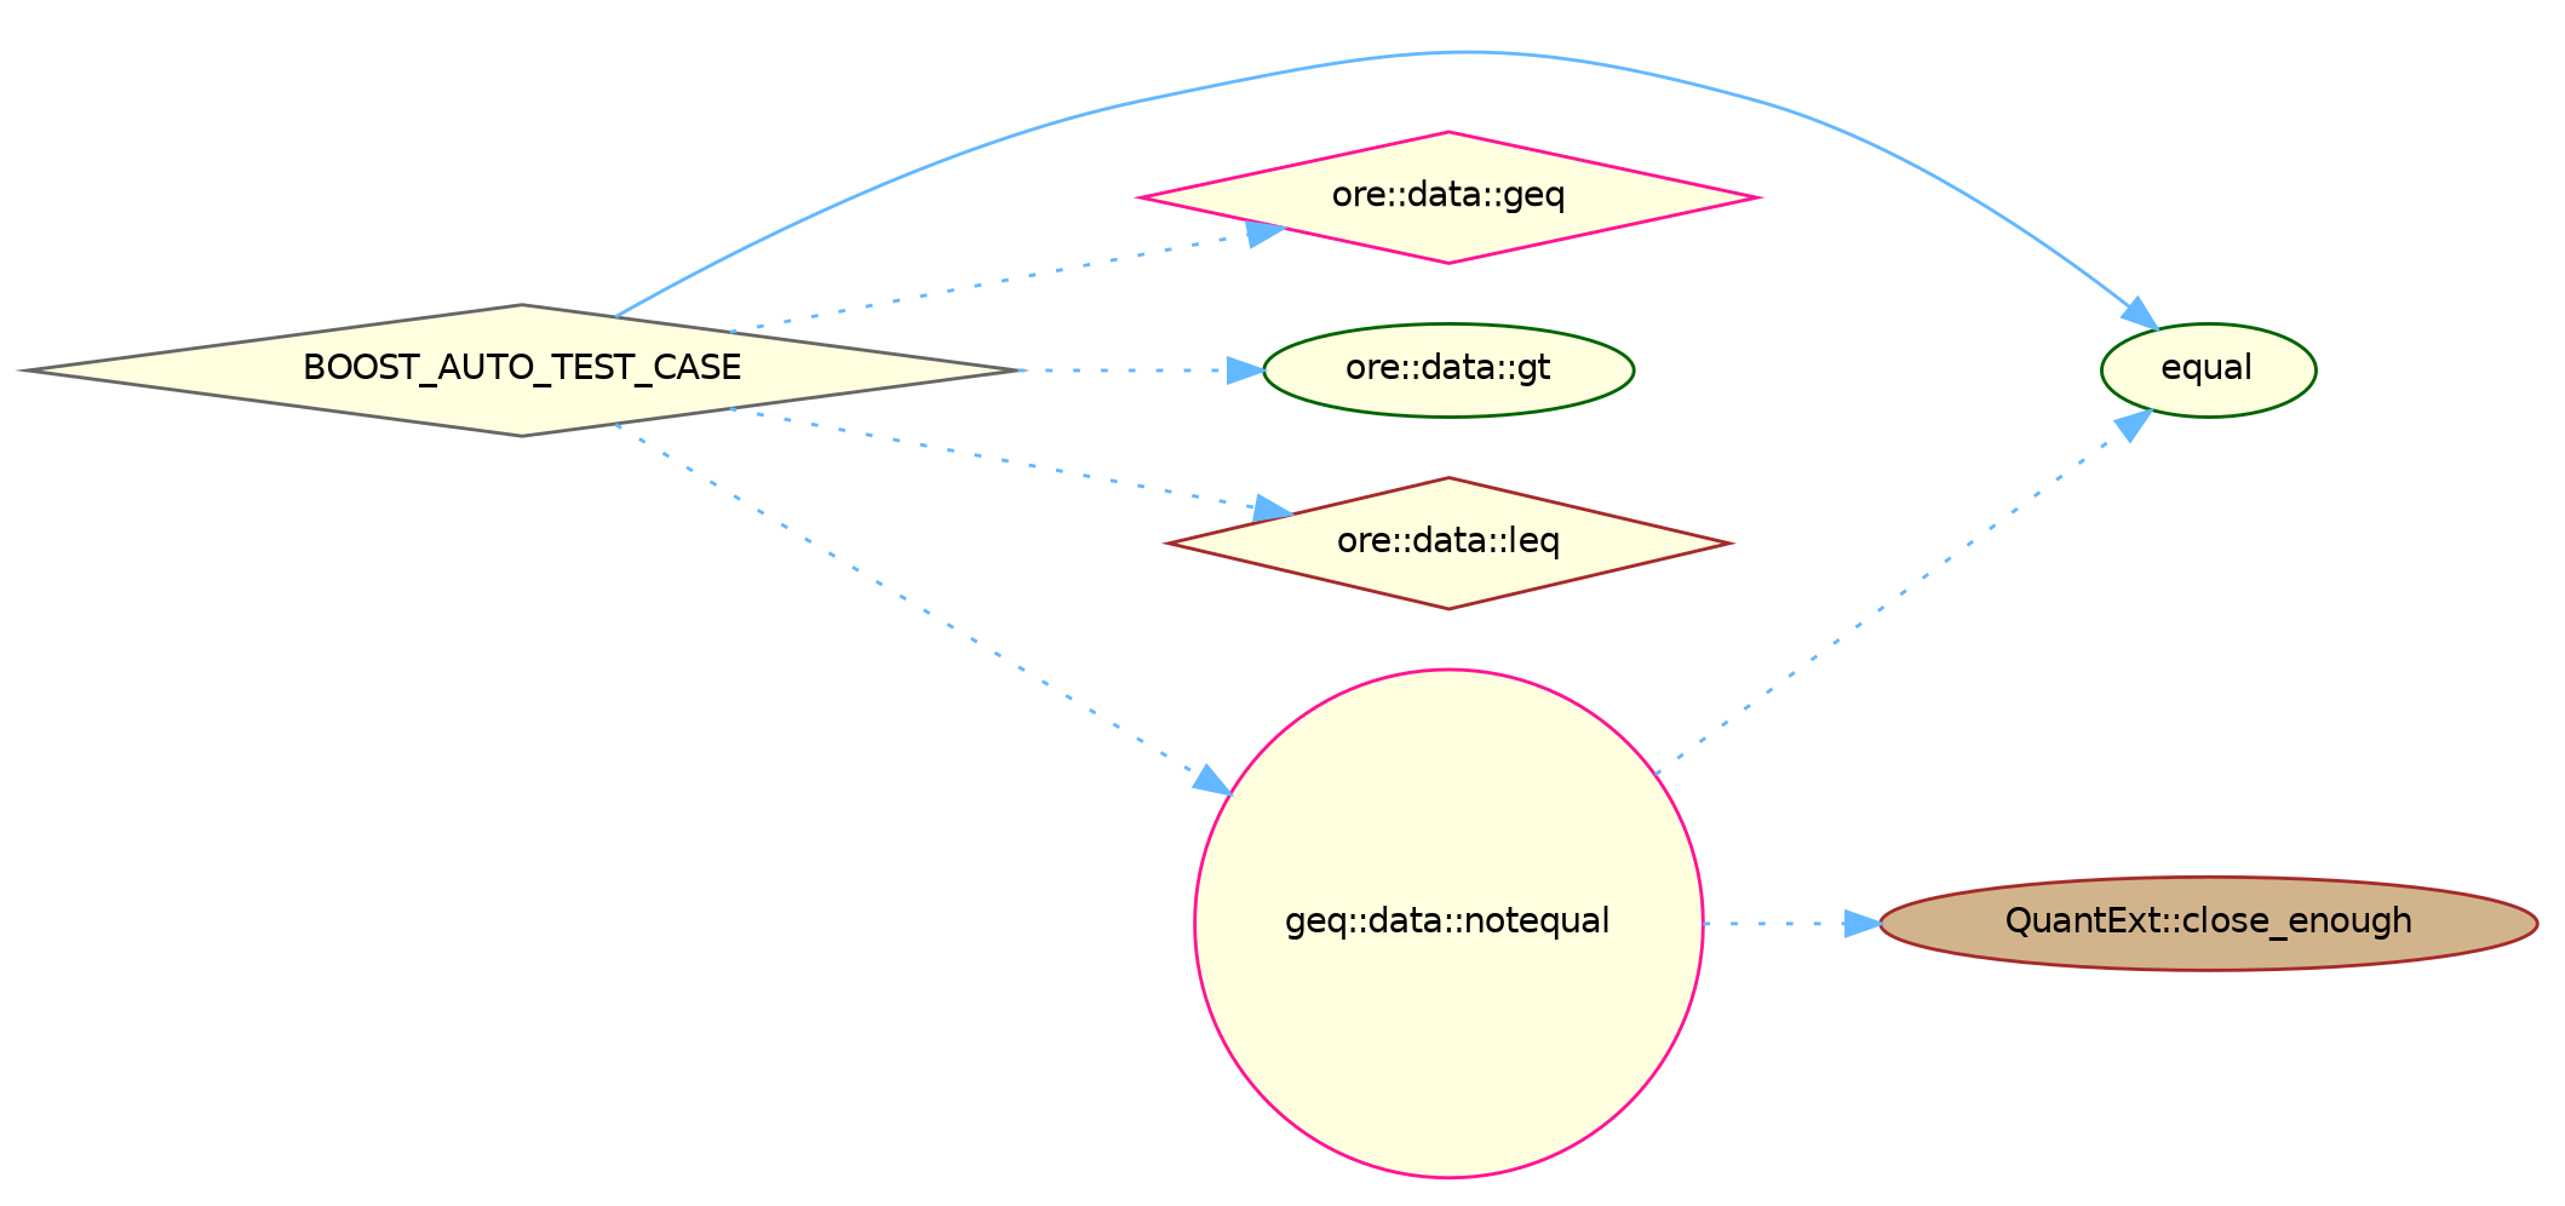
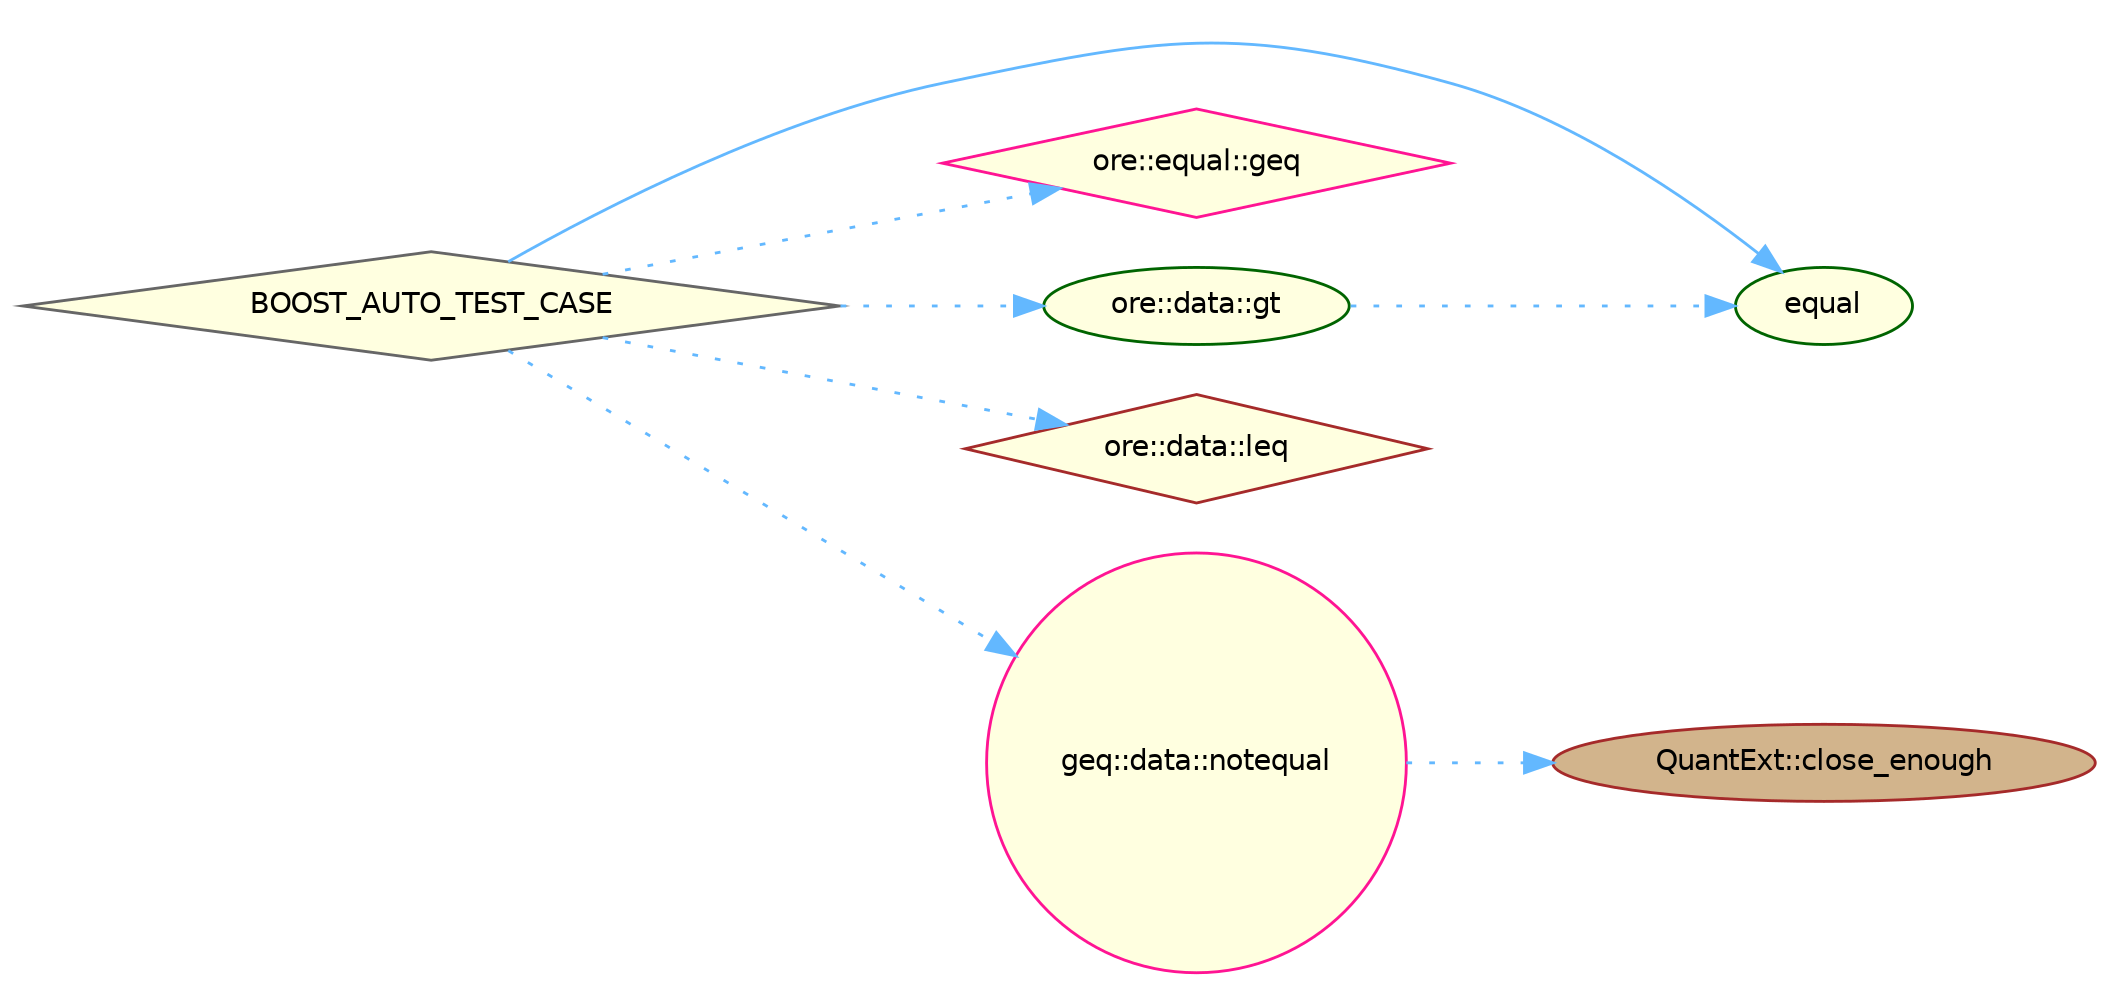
  digraph {
    rankdir=LR
    node [color=darkgreen fillcolor=lightyellow fontname=Helvetica fontsize=10 shape=diamond style=filled]
    edge [color=steelblue1 fontname=Helvetica fontsize=10 labelfontname=Helvetica labelfontsize=10 style=dotted]
    n1 [color=gray40 fontcolor=black height=0.2 label=BOOST_AUTO_TEST_CASE width=0.4]
    n2 [height=0.2 label=equal shape=ellipse width=0.4]
-   n3 [color=deeppink height=0.2 label="ore::data::geq" width=0.4]
+   n3 [color=deeppink height=0.2 label="ore::equal::geq" width=0.4]
    n4 [height=0.2 label="ore::data::gt" shape=ellipse width=0.4]
    n5 [color=brown height=0.2 label="ore::data::leq" width=0.4]
    n6 [color=deeppink height=0.2 label="geq::data::notequal" shape=circle width=0.4]
    n7 [color=brown fillcolor=tan height=0.2 label="QuantExt::close_enough" shape=ellipse width=0.4]
    n1 -> n2 [style=solid]
    n1 -> n3
    n1 -> n4
    n1 -> n5
    n1 -> n6
-   n6 -> n2
+   n4 -> n2
    n6 -> n7
  }
